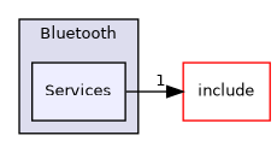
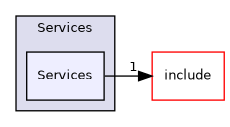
  digraph {
    compound=true
    rankdir=LR
    node [fontname=Helvetica fontsize=10 shape=box style=filled]
    n1 [fillcolor="#eeeeff" label=Services pencolor=black]
    n2 [color=red fillcolor=white label=include]
    subgraph cluster_1 {
      bgcolor="#ddddee"
      fontname=Helvetica
      fontsize=10
-     label=Bluetooth
+     label=Services
      pencolor=black
      n1
    }
    n1 -> n2 [headlabel=1 labeldistance=1.5 labelfontname=Helvetica labelfontsize=10]
  }
